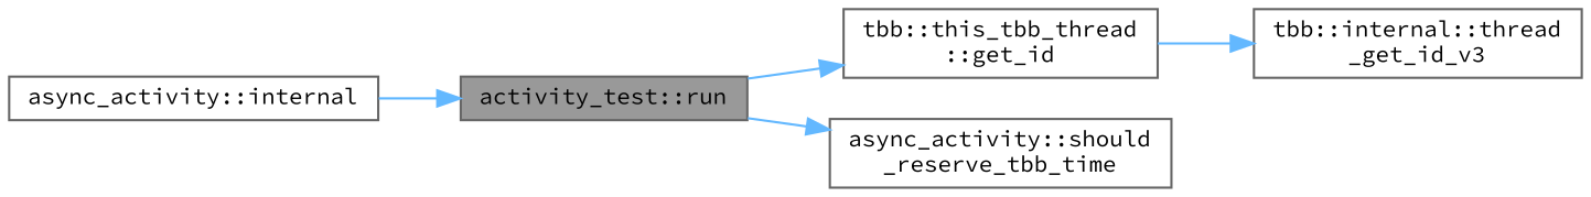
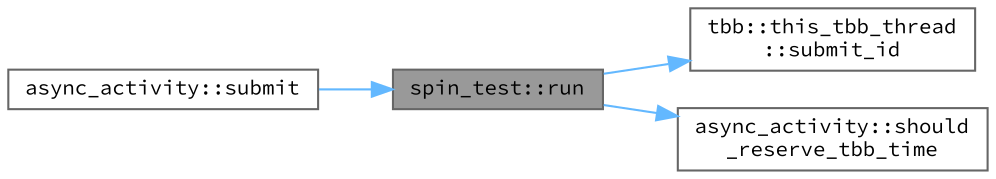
  digraph {
    fontname="Source Code Pro"
    rankdir=LR
    node [color=grey40 fillcolor=white fontname="Source Code Pro" fontsize=10 shape=box style=filled]
    edge [color=steelblue1 fontname="Source Code Pro" fontsize=10 labelfontname=Helvetica labelfontsize=10 style=solid]
-   n1 [color=gray40 fillcolor=grey60 fontcolor=black height=0.2 label="activity_test::run" width=0.4]
-   n2 [height=0.2 label="tbb::this_tbb_thread\l::get_id" width=0.4]
+   n1 [color=gray40 fillcolor=grey60 fontcolor=black height=0.2 label="spin_test::run" width=0.4]
+   n2 [height=0.2 label="tbb::this_tbb_thread\l::submit_id" width=0.4]
    n3 [height=0.2 label="async_activity::should\l_reserve_tbb_time" width=0.4]
-   n4 [height=0.2 label="tbb::internal::thread\l_get_id_v3" width=0.4]
-   n5 [height=0.2 label="async_activity::internal" width=0.4]
+   n5 [height=0.2 label="async_activity::submit" width=0.4]
    n1 -> n2
    n1 -> n3
-   n2 -> n4
    n5 -> n1
  }
